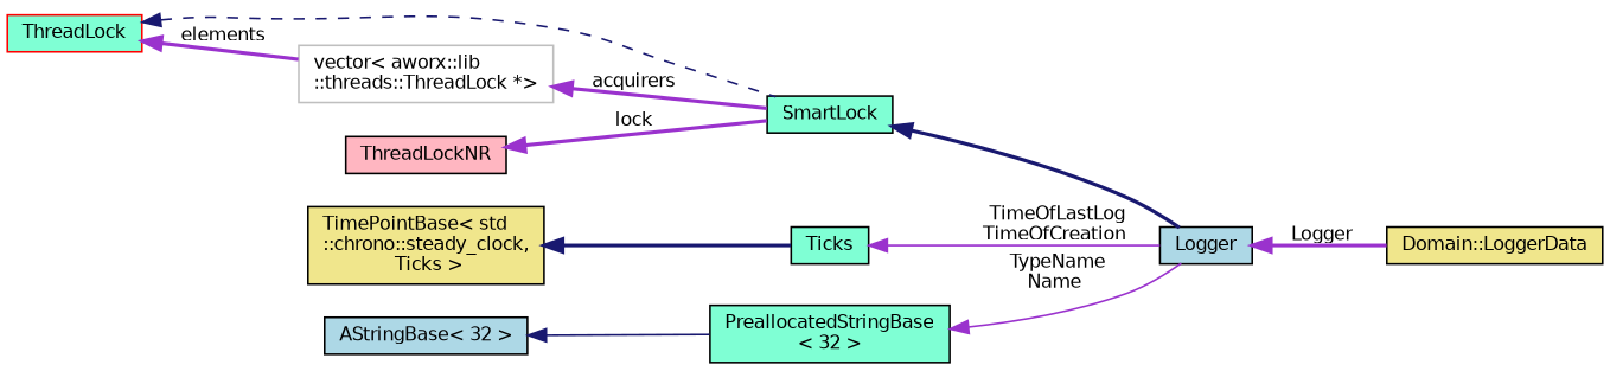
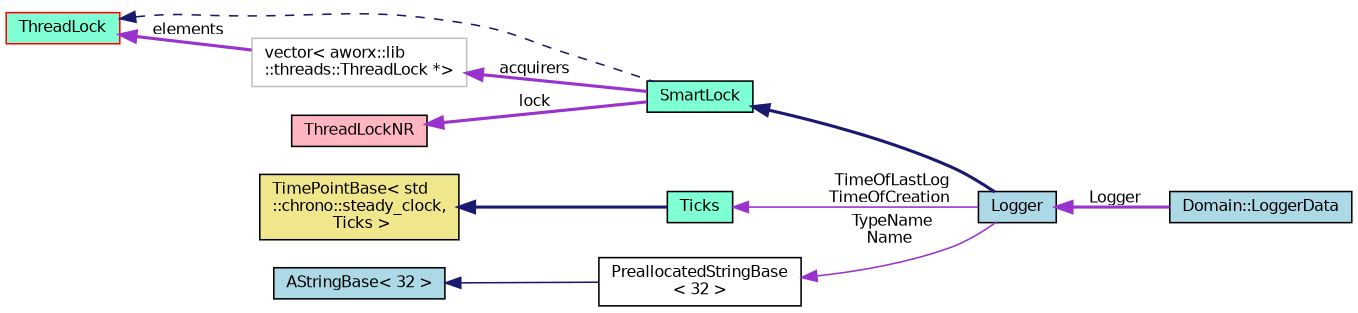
  digraph {
    rankdir=LR
    node [color=black fillcolor=aquamarine fontname=Helvetica fontsize=10 shape=record style=filled]
    edge [color=darkorchid3 dir=back fontname=Helvetica fontsize=10 labelfontname=Helvetica labelfontsize=10 style=bold]
-   n1 [fillcolor=khaki fontcolor=black height=0.2 label="Domain::LoggerData" width=0.4]
+   n1 [fillcolor=lightblue fontcolor=black height=0.2 label="Domain::LoggerData" width=0.4]
    n2 [fillcolor=lightblue height=0.2 label=Logger width=0.4]
    n3 [height=0.2 label=SmartLock width=0.4]
    n4 [color=red height=0.2 label=ThreadLock width=0.4]
    n5 [color=grey75 fillcolor=white height=0.2 label="vector\< aworx::lib\l::threads::ThreadLock *\>" width=0.4]
    n6 [fillcolor=lightpink height=0.2 label=ThreadLockNR width=0.4]
    n7 [height=0.2 label=Ticks width=0.4]
    n8 [fillcolor=khaki height=0.2 label="TimePointBase\< std\l::chrono::steady_clock,\l Ticks \>" width=0.4]
-   n9 [height=0.2 label="PreallocatedStringBase\l\< 32 \>" width=0.4]
+   n9 [fillcolor=white height=0.2 label="PreallocatedStringBase\l\< 32 \>" width=0.4]
    n10 [fillcolor=lightblue height=0.2 label="AStringBase\< 32 \>" width=0.4]
    n2 -> n1 [label=" Logger"]
    n3 -> n2 [color=midnightblue]
    n4 -> n3 [color=midnightblue style=dashed]
    n4 -> n5 [label=" elements"]
    n5 -> n3 [label=" acquirers"]
    n6 -> n3 [label=" lock"]
    n7 -> n2 [label=" TimeOfLastLog\nTimeOfCreation" style=solid]
    n8 -> n7 [color=midnightblue]
    n9 -> n2 [label=" TypeName\nName" style=solid]
    n10 -> n9 [color=midnightblue style=solid]
  }
